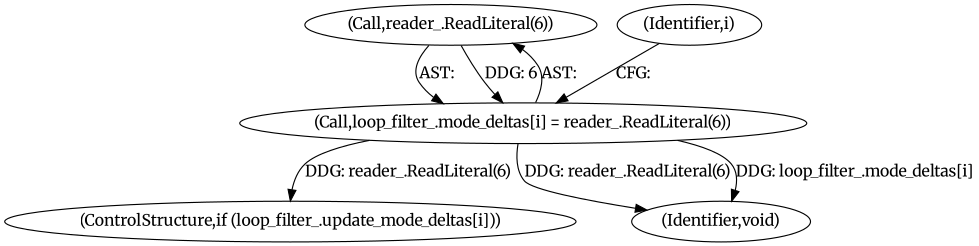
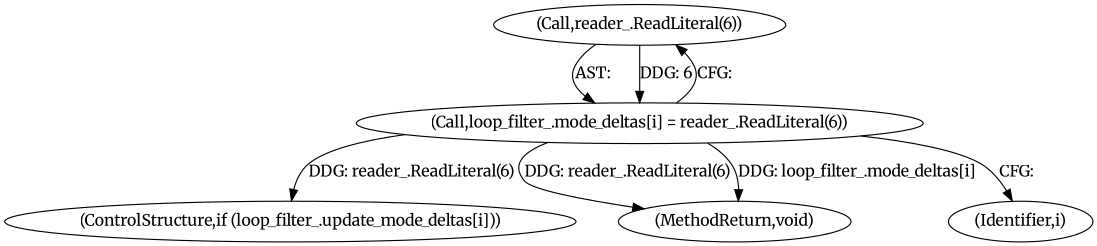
  digraph {
    fontname=Merriweather
    node [fontname=Merriweather]
    edge [fontname=Merriweather]
    n1 [label="(Call,reader_.ReadLiteral(6))"]
    n2 [label="(Call,loop_filter_.mode_deltas[i] = reader_.ReadLiteral(6))"]
    n3 [label="(ControlStructure,if (loop_filter_.update_mode_deltas[i]))"]
-   n4 [label="(Identifier,void)"]
+   n4 [label="(MethodReturn,void)"]
    n5 [label="(Identifier,i)"]
    n1 -> n2 [label="AST: "]
    n1 -> n2 [label="DDG: 6"]
-   n2 -> n1 [label="AST: "]
+   n2 -> n1 [label="CFG: "]
    n2 -> n3 [label="DDG: reader_.ReadLiteral(6)"]
    n2 -> n4 [label="DDG: reader_.ReadLiteral(6)"]
    n2 -> n4 [label="DDG: loop_filter_.mode_deltas[i]"]
-   n5 -> n2 [label="CFG: "]
+   n2 -> n5 [label="CFG: "]
  }
